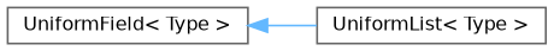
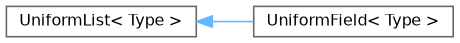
  digraph {
    rankdir=LR
    node [color=grey40 fillcolor=white fontname=Helvetica fontsize=10 shape=box style=filled]
    n1 [height=0.2 label="UniformList\< Type \>" width=0.4]
    n2 [height=0.2 label="UniformField\< Type \>" width=0.4]
-   n2 -> n1 [color=steelblue1 dir=back fontname=Helvetica fontsize=10 labelfontname=Helvetica labelfontsize=10 style=solid]
+   n1 -> n2 [color=steelblue1 dir=back fontname=Helvetica fontsize=10 labelfontname=Helvetica labelfontsize=10 style=solid]
  }
